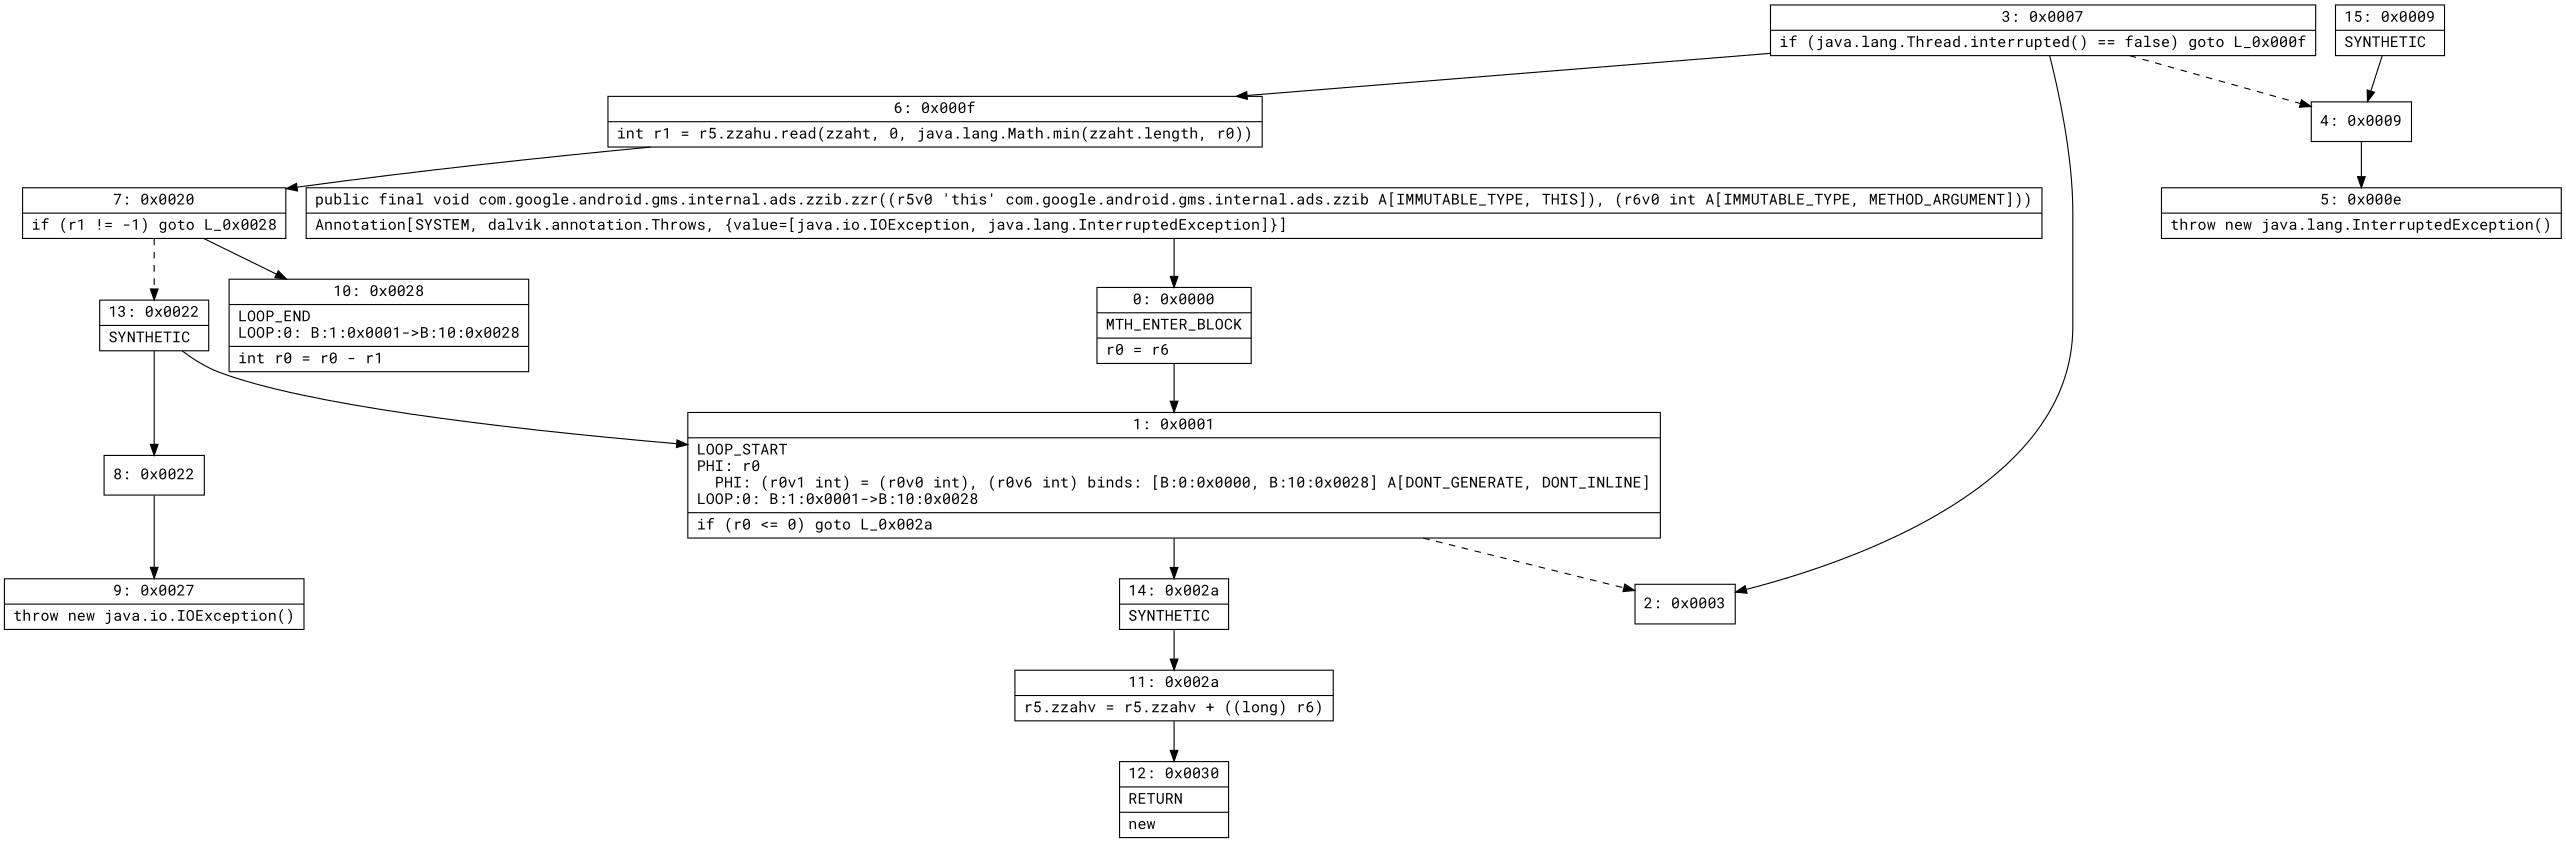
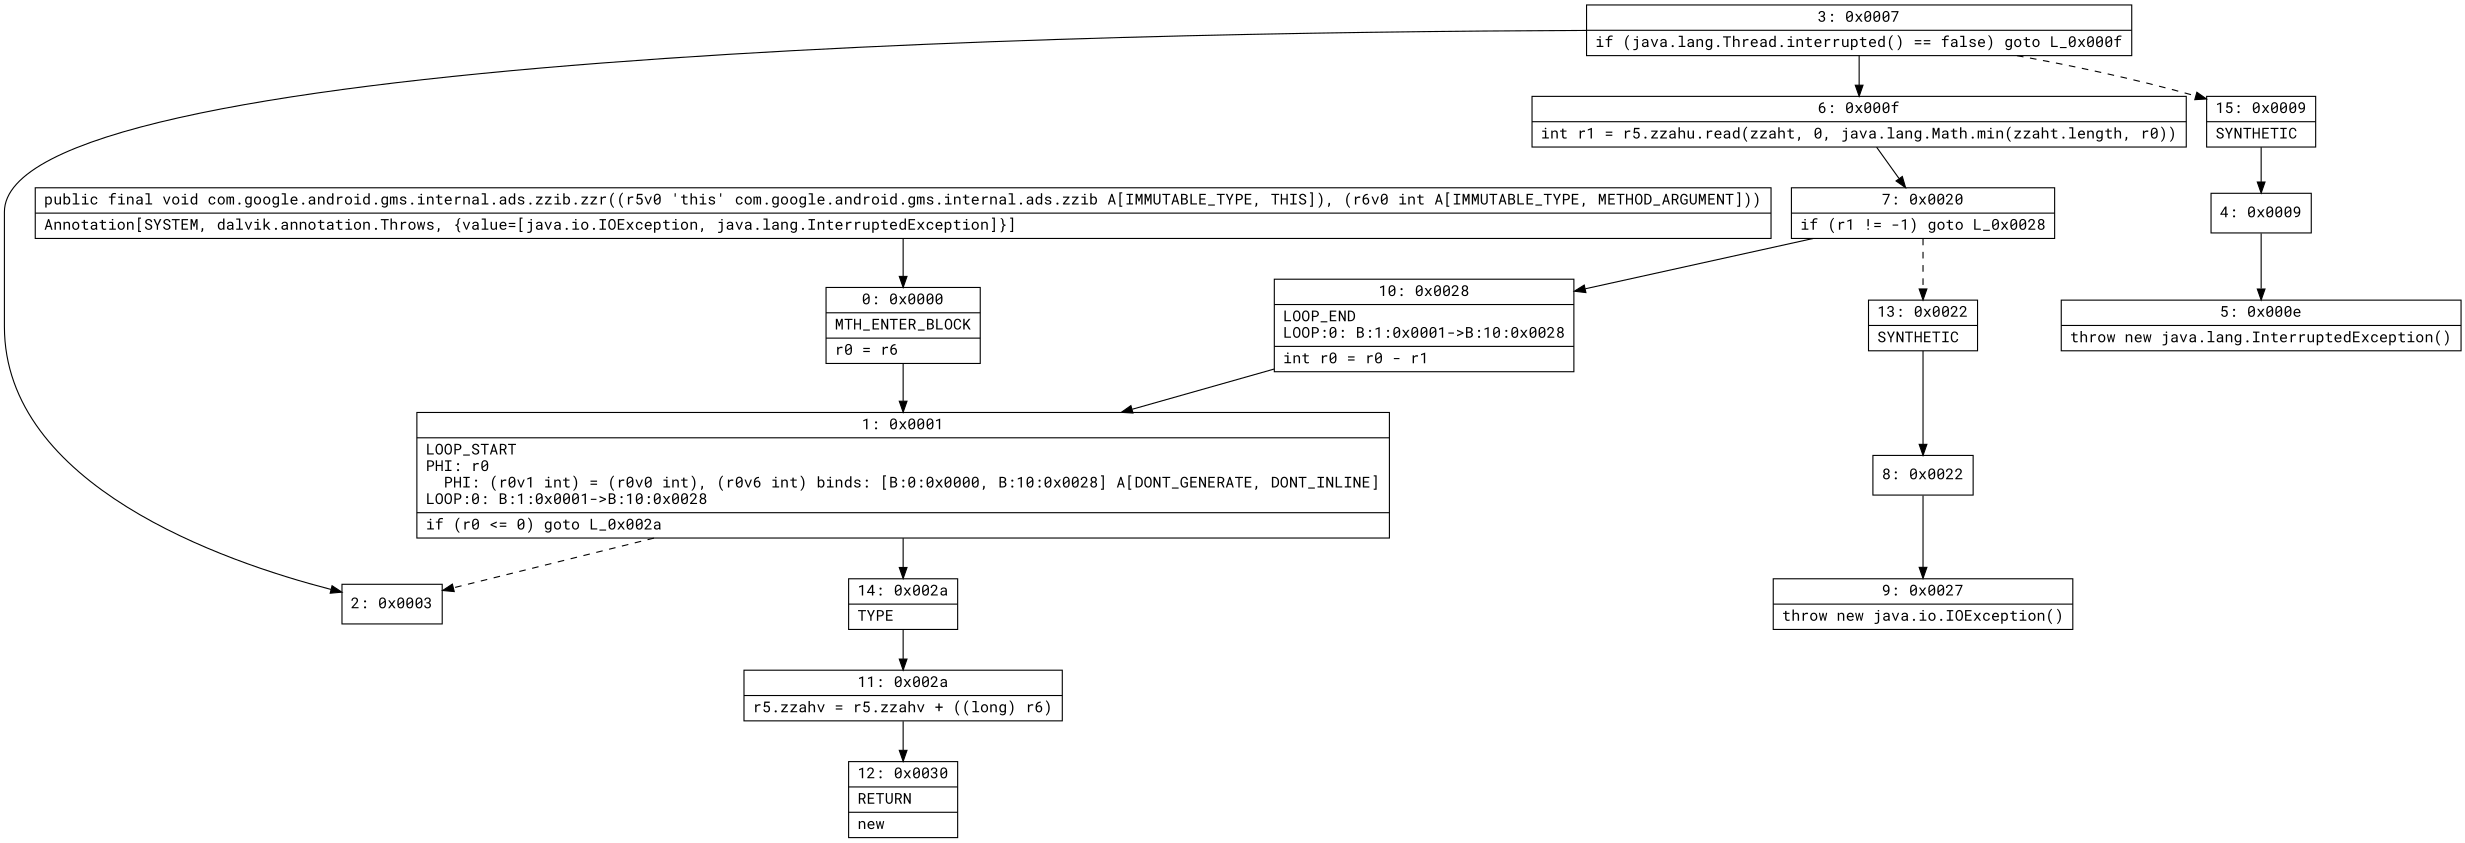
  digraph {
    fontname="Roboto Mono"
    node [fontname="Roboto Mono" shape=record]
    edge [fontname="Roboto Mono"]
    n1 [label="{0\:\ 0x0000|MTH_ENTER_BLOCK\l|r0 = r6\l}"]
    n2 [label="{1\:\ 0x0001|LOOP_START\lPHI: r0 \l  PHI: (r0v1 int) = (r0v0 int), (r0v6 int) binds: [B:0:0x0000, B:10:0x0028] A[DONT_GENERATE, DONT_INLINE]\lLOOP:0: B:1:0x0001\-\>B:10:0x0028\l|if (r0 \<= 0) goto L_0x002a\l}"]
    n3 [label="{2\:\ 0x0003}"]
-   n4 [label="{14\:\ 0x002a|SYNTHETIC\l}"]
+   n4 [label="{14\:\ 0x002a|TYPE\l}"]
    n5 [label="{11\:\ 0x002a|r5.zzahv = r5.zzahv + ((long) r6)\l}"]
    n6 [label="{3\:\ 0x0007|if (java.lang.Thread.interrupted() == false) goto L_0x000f\l}"]
    n7 [label="{6\:\ 0x000f|int r1 = r5.zzahu.read(zzaht, 0, java.lang.Math.min(zzaht.length, r0))\l}"]
    n8 [label="{15\:\ 0x0009|SYNTHETIC\l}"]
    n9 [label="{7\:\ 0x0020|if (r1 != \-1) goto L_0x0028\l}"]
    n10 [label="{4\:\ 0x0009}"]
    n11 [label="{5\:\ 0x000e|throw new java.lang.InterruptedException()\l}"]
    n12 [label="{10\:\ 0x0028|LOOP_END\lLOOP:0: B:1:0x0001\-\>B:10:0x0028\l|int r0 = r0 \- r1\l}"]
    n13 [label="{13\:\ 0x0022|SYNTHETIC\l}"]
    n14 [label="{8\:\ 0x0022}"]
    n15 [label="{9\:\ 0x0027|throw new java.io.IOException()\l}"]
    n16 [label="{12\:\ 0x0030|RETURN\l|new\l}"]
    n17 [label="{public final void com.google.android.gms.internal.ads.zzib.zzr((r5v0 'this' com.google.android.gms.internal.ads.zzib A[IMMUTABLE_TYPE, THIS]), (r6v0 int A[IMMUTABLE_TYPE, METHOD_ARGUMENT]))  | Annotation[SYSTEM, dalvik.annotation.Throws, \{value=[java.io.IOException, java.lang.InterruptedException]\}]\l}"]
    n1 -> n2
    n2 -> n3 [style=dashed]
    n2 -> n4
    n4 -> n5
    n5 -> n16
    n6 -> n3
    n6 -> n7
-   n6 -> n10 [style=dashed]
+   n6 -> n8 [style=dashed]
    n7 -> n9
    n8 -> n10
    n9 -> n12
    n9 -> n13 [style=dashed]
    n10 -> n11
-   n13 -> n2
+   n12 -> n2
    n13 -> n14
    n14 -> n15
    n17 -> n1
  }
